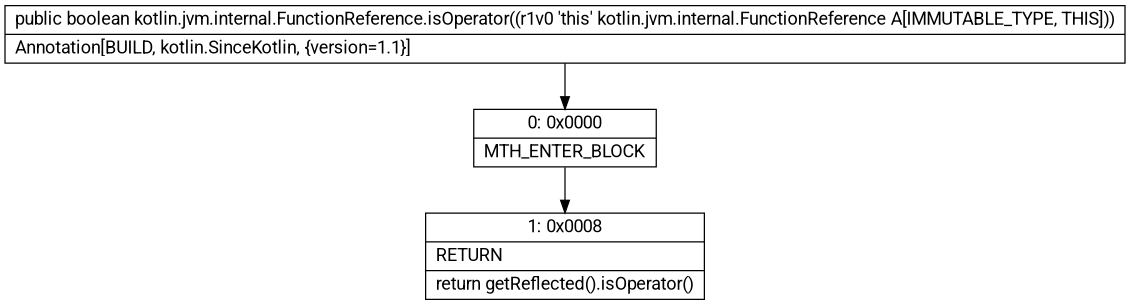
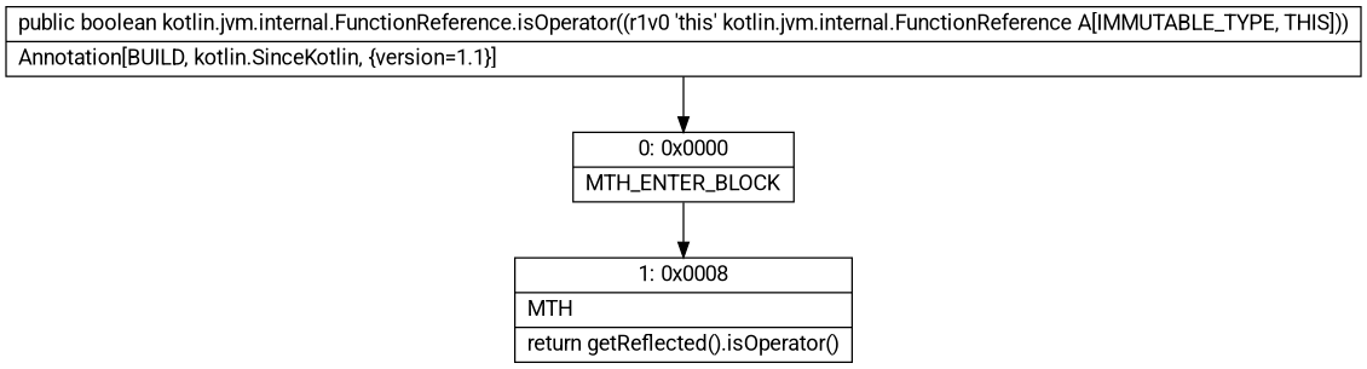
  digraph {
    fontname=Roboto
    node [shape=record fontname=Roboto]
    edge [fontname=Roboto]
    n1 [label="{0\:\ 0x0000|MTH_ENTER_BLOCK\l}"]
-   n2 [label="{1\:\ 0x0008|RETURN\l|return getReflected().isOperator()\l}"]
+   n2 [label="{1\:\ 0x0008|MTH\l|return getReflected().isOperator()\l}"]
    n3 [label="{public boolean kotlin.jvm.internal.FunctionReference.isOperator((r1v0 'this' kotlin.jvm.internal.FunctionReference A[IMMUTABLE_TYPE, THIS]))  | Annotation[BUILD, kotlin.SinceKotlin, \{version=1.1\}]\l}"]
    n1 -> n2
    n3 -> n1
  }
